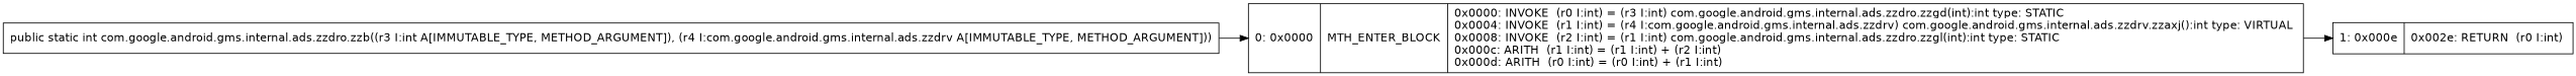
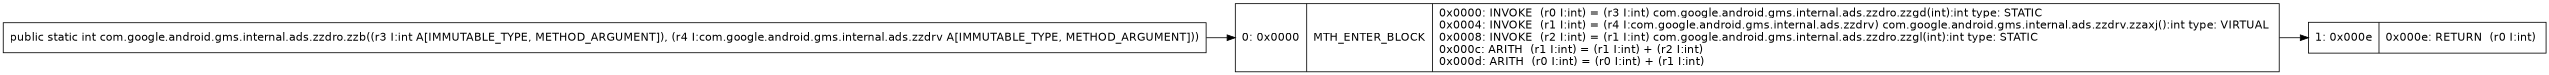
  digraph {
    rankdir=LR
    fontname="DejaVu Sans"
    node [shape=record fontname="DejaVu Sans"]
    edge [fontname="DejaVu Sans"]
    n1 [label="{0\:\ 0x0000|MTH_ENTER_BLOCK\l|0x0000: INVOKE  (r0 I:int) = (r3 I:int) com.google.android.gms.internal.ads.zzdro.zzgd(int):int type: STATIC \l0x0004: INVOKE  (r1 I:int) = (r4 I:com.google.android.gms.internal.ads.zzdrv) com.google.android.gms.internal.ads.zzdrv.zzaxj():int type: VIRTUAL \l0x0008: INVOKE  (r2 I:int) = (r1 I:int) com.google.android.gms.internal.ads.zzdro.zzgl(int):int type: STATIC \l0x000c: ARITH  (r1 I:int) = (r1 I:int) + (r2 I:int) \l0x000d: ARITH  (r0 I:int) = (r0 I:int) + (r1 I:int) \l}"]
-   n2 [label="{1\:\ 0x000e|0x002e: RETURN  (r0 I:int) \l}"]
+   n2 [label="{1\:\ 0x000e|0x000e: RETURN  (r0 I:int) \l}"]
    n3 [label="{public static int com.google.android.gms.internal.ads.zzdro.zzb((r3 I:int A[IMMUTABLE_TYPE, METHOD_ARGUMENT]), (r4 I:com.google.android.gms.internal.ads.zzdrv A[IMMUTABLE_TYPE, METHOD_ARGUMENT])) }"]
    n1 -> n2
    n3 -> n1
  }
